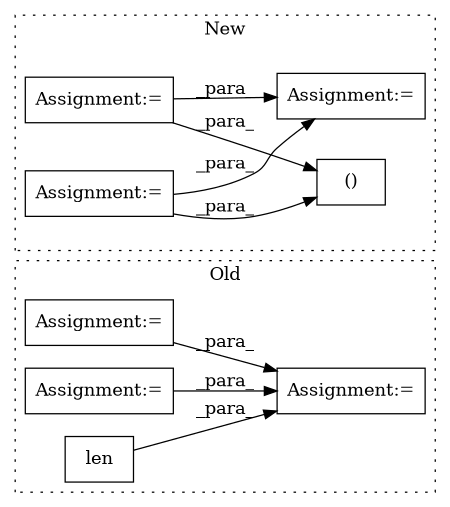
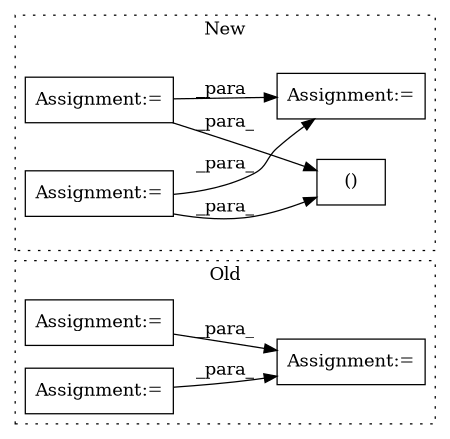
  digraph {
    rankdir=LR
    node [a=7 l=1 shape=box]
-   n1 [a=32 l="4,1" label=len s="3631,3646"]
    n2 [l=2 label="Assignment:=" s=3629]
    n3 [label="Assignment:=" s=3276]
    n4 [l="57,2" label="Assignment:=" s="3385,3477"]
    n5 [a=106 l=31 label="()" s=3760]
    n6 [l=10 label="Assignment:=" s=3579]
    n7 [l=8 label="Assignment:=" s=3520]
    n8 [label="Assignment:=" s=4003]
    subgraph cluster_1 {
      label=Old
      style=dotted
-     n1
      n2
      n3
      n4
    }
    subgraph cluster_2 {
      label=New
      style=dotted
      n5
      n6
      n7
      n8
    }
-   n1 -> n2 [label=_para_]
    n3 -> n2 [label=_para_]
    n4 -> n2 [label=_para_]
    n6 -> n5 [label=_para_]
    n6 -> n8 [label=_para_]
    n7 -> n5 [label=_para_]
    n7 -> n8 [label=_para_]
  }
